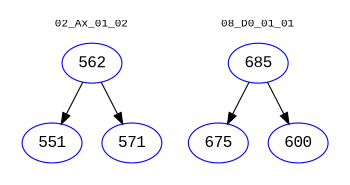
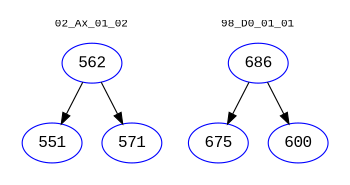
  digraph {
    fontname="Liberation Mono"
    node [color=blue fontname="Liberation Mono"]
    edge [color=black fontname="Liberation Mono"]
    n1 [label=562]
    n2 [label=551]
    n3 [label=571]
-   n4 [label=685]
+   n4 [label=686]
    n5 [label=675]
    n6 [label=600]
    subgraph cluster_1 {
      color=white
      fontsize=10
      label="02_Ax_01_02"
      n1
      n2
      n3
    }
    subgraph cluster_2 {
      color=white
      fontsize=10
-     label="08_D0_01_01"
+     label="98_D0_01_01"
      n4
      n5
      n6
    }
    n1 -> n2
    n1 -> n3
    n4 -> n5
    n4 -> n6
  }
